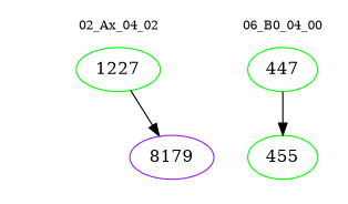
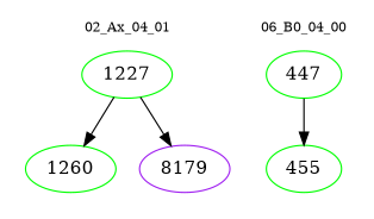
  digraph {
    node [color=green]
    edge [color=black]
    n1 [label=1227]
+   n2 [label=1260]
    n3 [color=purple label=8179]
    n4 [label=447]
    n5 [label=455]
    subgraph cluster_1 {
      color=white
      fontsize=10
-     label="02_Ax_04_02"
+     label="02_Ax_04_01"
      n1
+     n2
      n3
    }
    subgraph cluster_2 {
      color=white
      fontsize=10
      label="06_B0_04_00"
      n4
      n5
    }
+   n1 -> n2
    n1 -> n3
    n4 -> n5
  }
